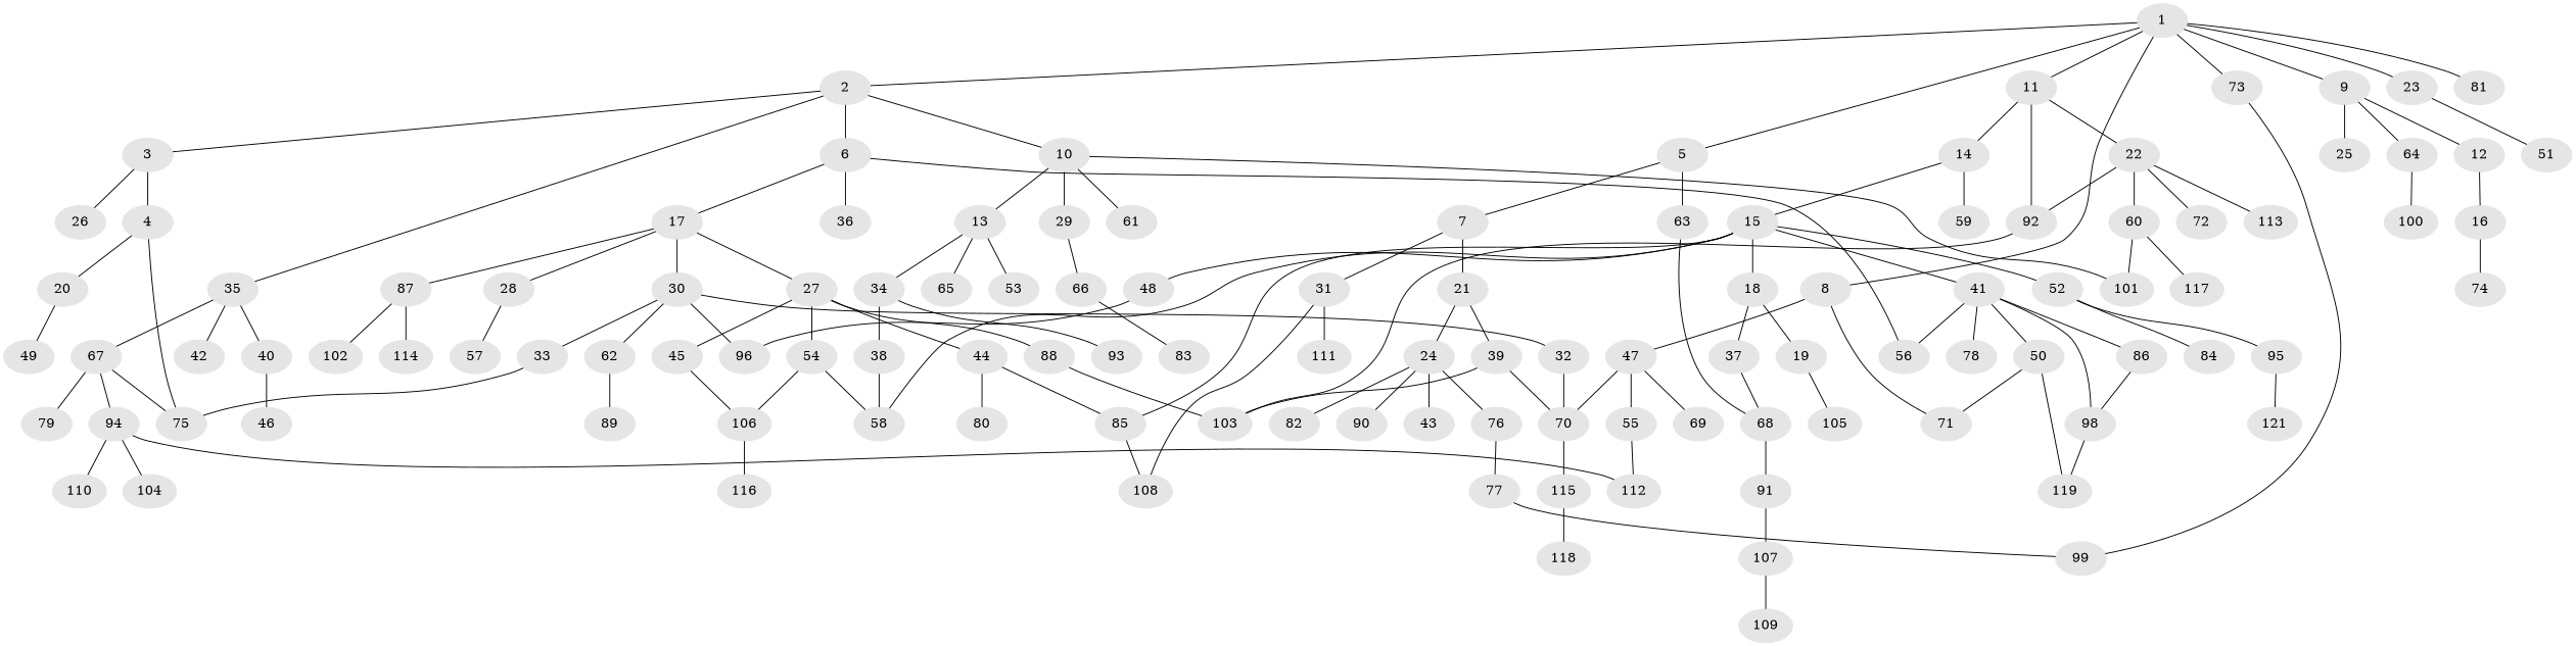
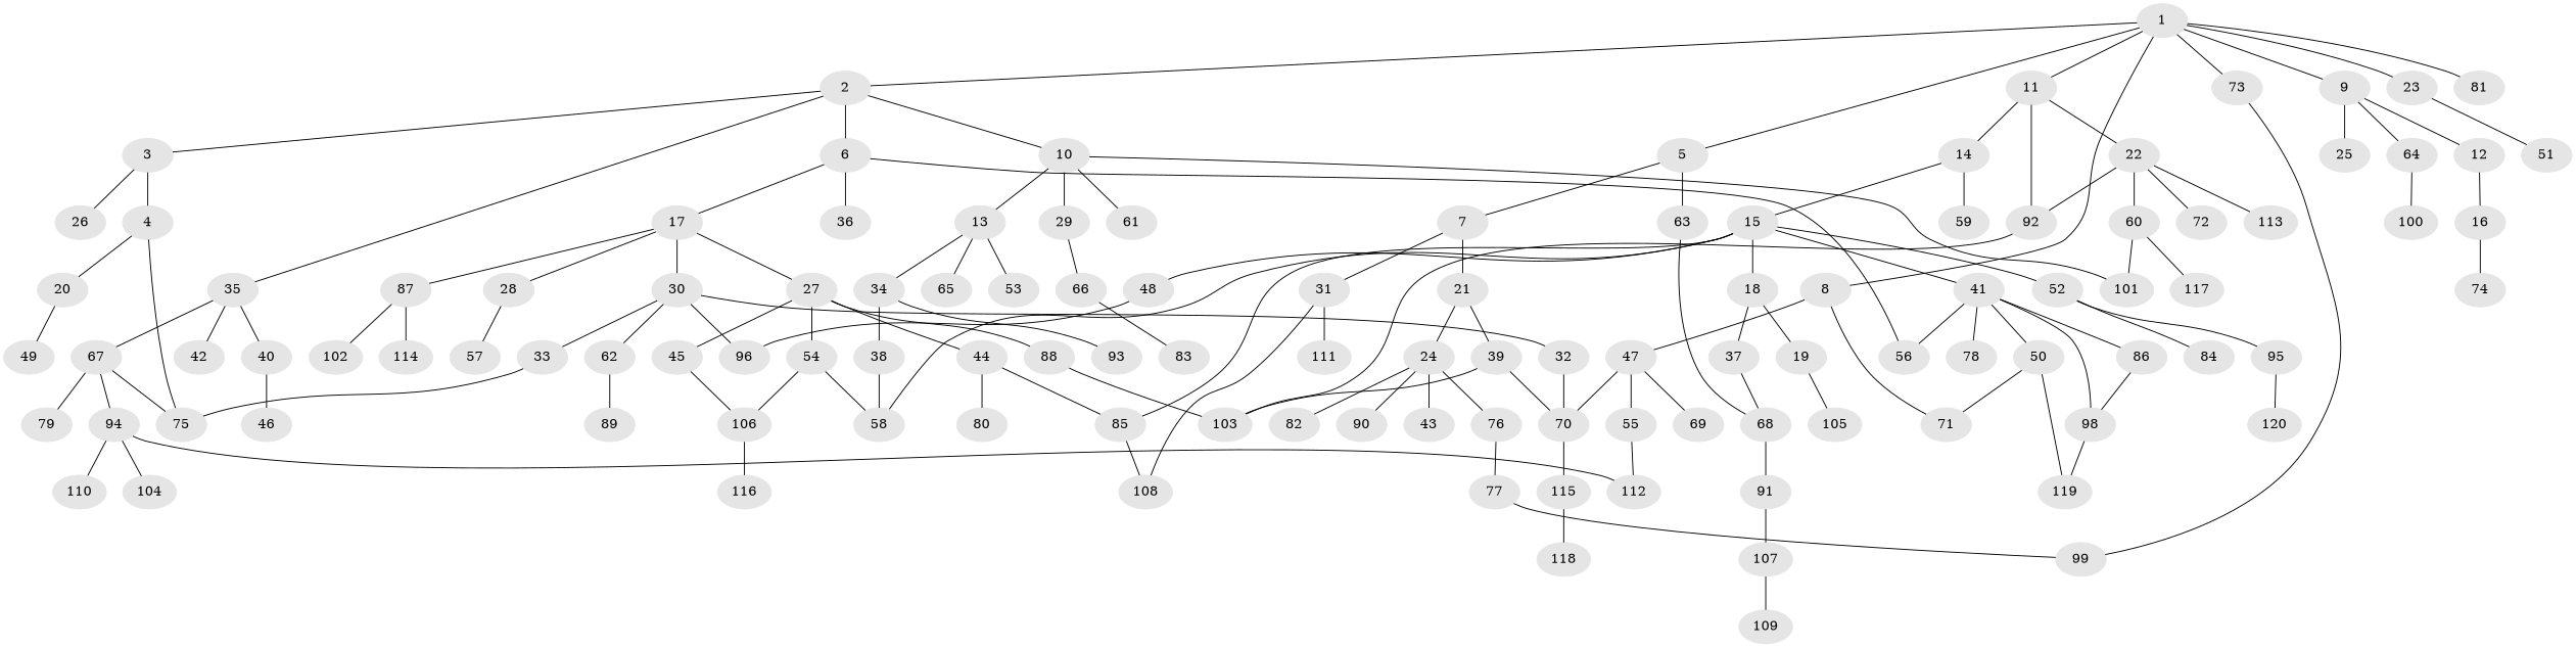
  graph {
    node [color=gray90 style=filled]
    1
    2
    5
    8
    9
    11
    23
    73
    81
    3
    6
    10
    35
    7
    63
    47
    71
    12
    25
    64
    14
    22
    92
    51
    99
    4
    26
    17
    36
    56
    13
    29
    61
    101
    40
    42
    67
    20
    75
    49
    21
    31
    68
    27
    28
    30
    87
    24
    39
    108
    111
    70
    55
    69
    16
    100
    34
    53
    65
    66
    15
    59
    60
    72
    113
    103
    74
    38
    93
    18
    41
    48
    52
    58
    85
    19
    37
    50
    78
    86
    98
    96
    84
    95
    44
    45
    54
    88
    57
    32
    33
    62
    102
    114
    105
    43
    76
    82
    90
    117
    77
    80
    106
    83
    89
    115
    46
    79
    94
    91
    119
    116
    112
-   120 [label=121]
+   120
    104
    110
    107
    118
    109
    1 -- 2
    1 -- 5
    1 -- 8
    1 -- 9
    1 -- 11
    1 -- 23
    1 -- 73
    1 -- 81
    2 -- 3
    2 -- 6
    2 -- 10
    2 -- 35
    5 -- 7
    5 -- 63
    8 -- 47
    8 -- 71
    9 -- 12
    9 -- 25
    9 -- 64
    11 -- 14
    11 -- 22
    11 -- 92
    23 -- 51
    73 -- 99
    3 -- 4
    3 -- 26
    6 -- 17
    6 -- 36
    6 -- 56
    10 -- 13
    10 -- 29
    10 -- 61
    10 -- 101
    35 -- 40
    35 -- 42
    35 -- 67
    7 -- 21
    7 -- 31
    63 -- 68
    47 -- 70
    47 -- 55
    47 -- 69
    12 -- 16
    64 -- 100
    14 -- 15
    14 -- 59
    22 -- 92
    22 -- 60
    22 -- 72
    22 -- 113
    92 -- 103
    4 -- 20
    4 -- 75
    17 -- 27
    17 -- 28
    17 -- 30
    17 -- 87
    13 -- 34
    13 -- 53
    13 -- 65
    29 -- 66
    40 -- 46
    67 -- 75
    67 -- 79
    67 -- 94
    20 -- 49
    21 -- 24
    21 -- 39
    31 -- 108
    31 -- 111
    68 -- 91
    27 -- 44
    27 -- 45
    27 -- 54
    27 -- 88
    28 -- 57
    30 -- 96
    30 -- 32
    30 -- 33
    30 -- 62
    87 -- 102
    87 -- 114
    24 -- 43
    24 -- 76
    24 -- 82
    24 -- 90
    39 -- 70
    39 -- 103
    70 -- 115
    55 -- 112
    16 -- 74
    34 -- 38
    34 -- 93
    66 -- 83
    15 -- 18
    15 -- 41
    15 -- 48
    15 -- 52
    15 -- 58
    15 -- 85
    60 -- 101
    60 -- 117
    38 -- 58
    18 -- 19
    18 -- 37
    41 -- 56
    41 -- 50
    41 -- 78
    41 -- 86
    41 -- 98
    48 -- 96
    52 -- 84
    52 -- 95
    85 -- 108
    19 -- 105
    37 -- 68
    50 -- 71
    50 -- 119
    86 -- 98
    98 -- 119
    95 -- 120
    44 -- 85
    44 -- 80
    45 -- 106
    54 -- 58
    54 -- 106
    88 -- 103
    32 -- 70
    33 -- 75
    62 -- 89
    76 -- 77
    77 -- 99
    106 -- 116
    115 -- 118
    94 -- 112
    94 -- 104
    94 -- 110
    91 -- 107
    107 -- 109
  }
